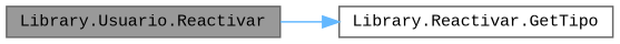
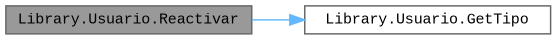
  digraph {
    rankdir=LR
    fontname="Liberation Mono"
    node [fontname="Liberation Mono" fontsize=10 shape=box style=filled]
    n1 [color=gray40 fillcolor=grey60 fontcolor=black height=0.2 label="Library.Usuario.Reactivar" width=0.4]
-   n2 [color=grey40 fillcolor=white height=0.2 label="Library.Reactivar.GetTipo" width=0.4]
+   n2 [color=grey40 fillcolor=white height=0.2 label="Library.Usuario.GetTipo" width=0.4]
    n1 -> n2 [color=steelblue1 fontname="Liberation Mono" fontsize=10 labelfontname=Helvetica labelfontsize=10 style=solid]
  }
